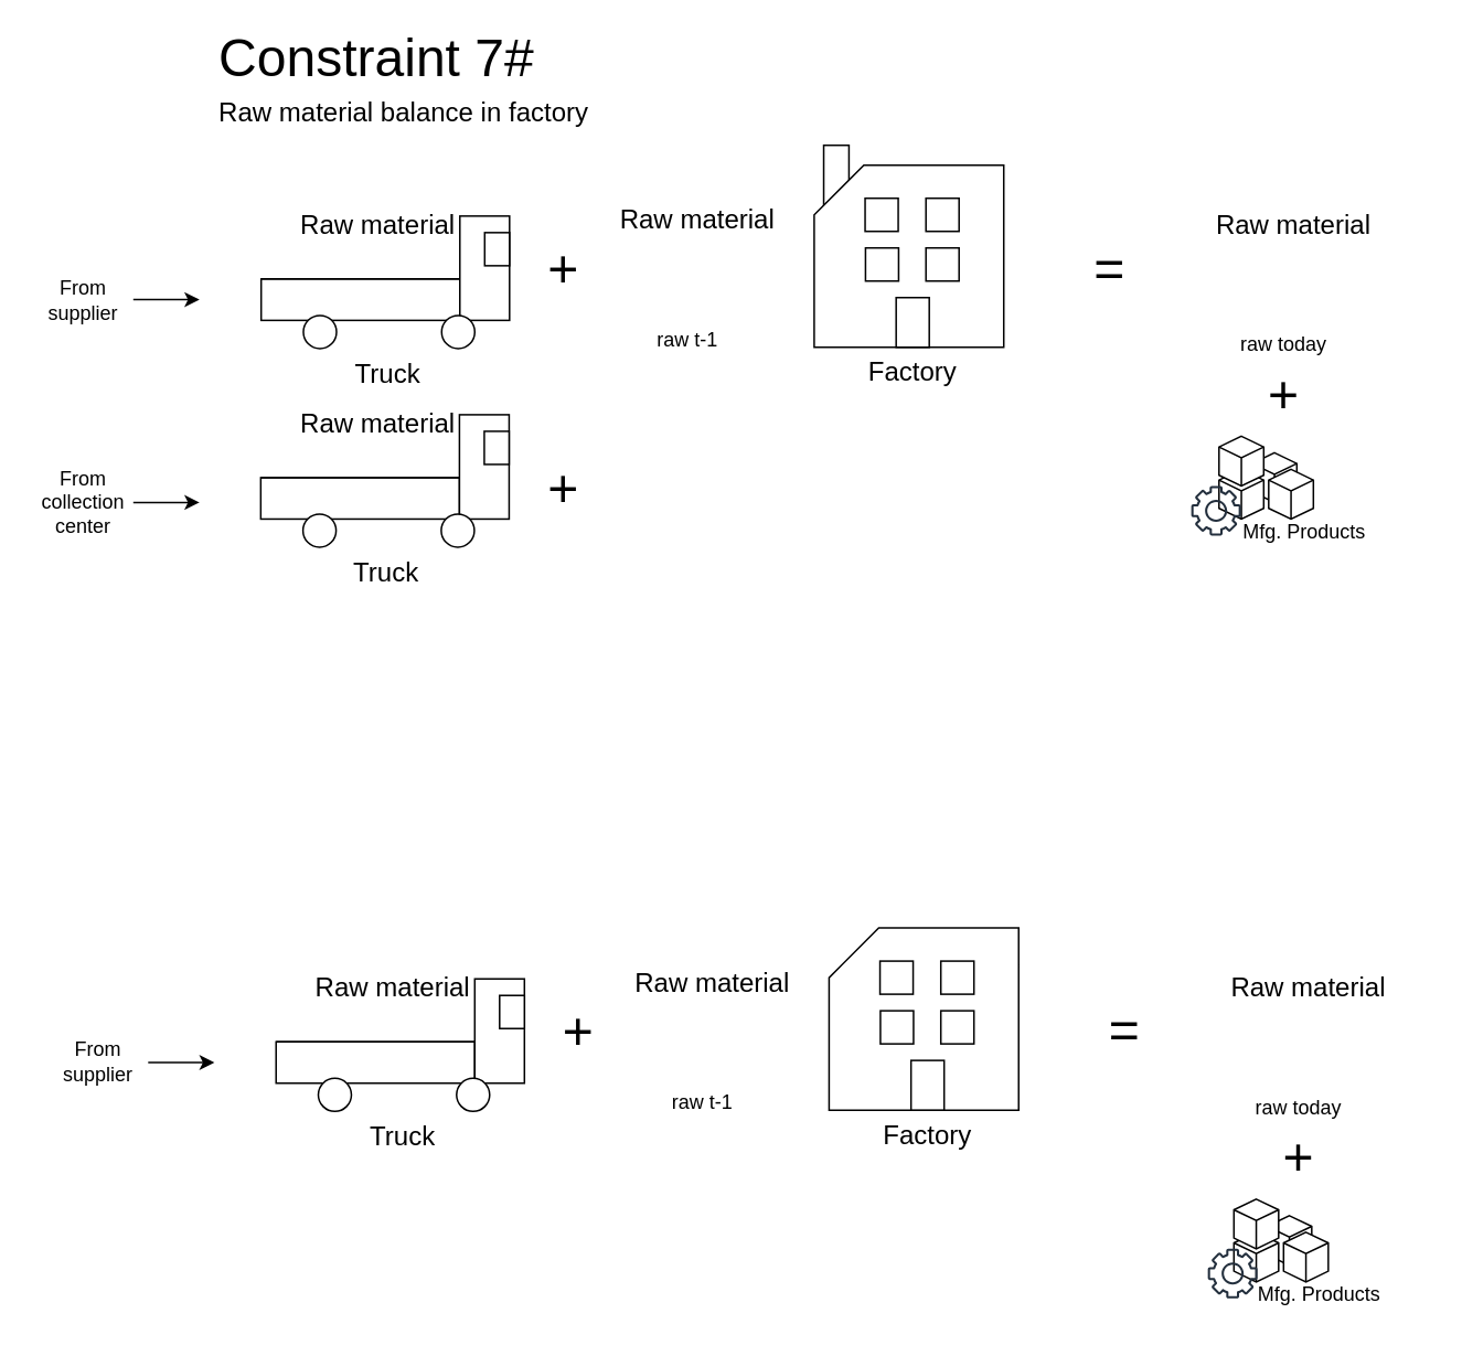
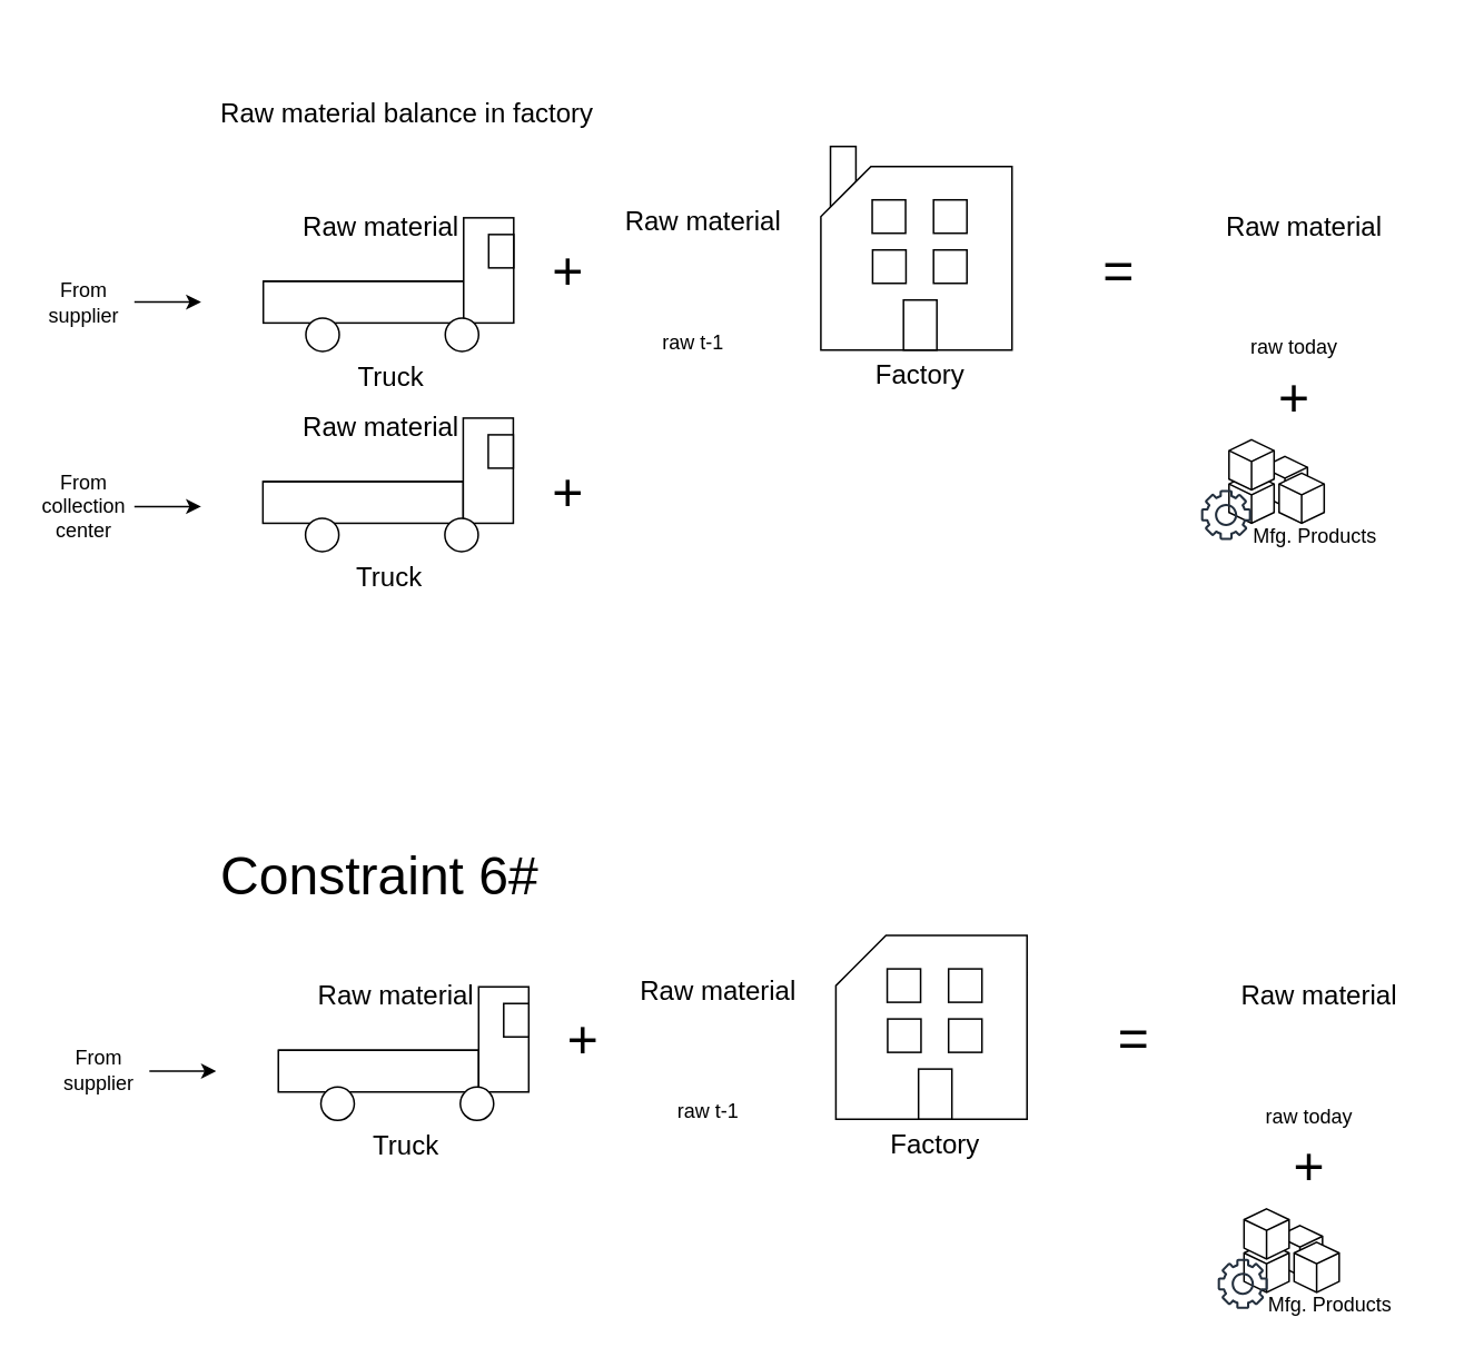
  <mxCell id="0" />
  <mxCell id="1" parent="0" />
  <mxCell id="2" value="" style="rounded=0;whiteSpace=wrap;html=1;" vertex="1" parent="1"><mxGeometry x="157.25" y="168" width="120" height="25" as="geometry" /></mxCell>
  <mxCell id="3" value="raw t-1" style="text;html=1;strokeColor=none;fillColor=none;align=center;verticalAlign=middle;whiteSpace=wrap;rounded=0;" vertex="1" parent="1"><mxGeometry x="380" y="190" width="70" height="30" as="geometry" /></mxCell>
  <mxCell id="4" value="" style="rounded=0;whiteSpace=wrap;html=1;" vertex="1" parent="1"><mxGeometry x="277.25" y="130" width="30" height="63" as="geometry" /></mxCell>
  <mxCell id="5" value="" style="endArrow=none;html=1;rounded=0;entryX=1;entryY=0;entryDx=0;entryDy=0;" edge="1" parent="1" target="2"><mxGeometry width="50" height="50" relative="1" as="geometry"><mxPoint x="157.25" y="168" as="sourcePoint" /><mxPoint x="207.25" y="118" as="targetPoint" /></mxGeometry></mxCell>
  <mxCell id="6" value="" style="ellipse;whiteSpace=wrap;html=1;aspect=fixed;" vertex="1" parent="1"><mxGeometry x="182.75" y="190" width="20" height="20" as="geometry" /></mxCell>
  <mxCell id="7" value="" style="ellipse;whiteSpace=wrap;html=1;aspect=fixed;" vertex="1" parent="1"><mxGeometry x="266.25" y="190" width="20" height="20" as="geometry" /></mxCell>
  <mxCell id="8" value="" style="rounded=0;whiteSpace=wrap;html=1;" vertex="1" parent="1"><mxGeometry x="292.25" y="140" width="15" height="20" as="geometry" /></mxCell>
  <mxCell id="9" value="+" style="text;html=1;strokeColor=none;fillColor=none;align=center;verticalAlign=middle;whiteSpace=wrap;rounded=0;fontSize=32;" vertex="1" parent="1"><mxGeometry x="310" y="147" width="60" height="30" as="geometry" /></mxCell>
  <mxCell id="10" value="=" style="text;html=1;strokeColor=none;fillColor=none;align=center;verticalAlign=middle;whiteSpace=wrap;rounded=0;fontSize=32;" vertex="1" parent="1"><mxGeometry x="640" y="146.5" width="60" height="30" as="geometry" /></mxCell>
- <mxCell id="11" value="Constraint 7#" style="text;html=1;strokeColor=none;fillColor=none;align=left;verticalAlign=middle;whiteSpace=wrap;rounded=0;fontSize=32;" vertex="1" parent="1"><mxGeometry x="130" y="20" width="240" height="30" as="geometry" /></mxCell>
  <mxCell id="12" value="Raw material balance in factory" style="text;html=1;strokeColor=none;fillColor=none;align=left;verticalAlign=middle;whiteSpace=wrap;rounded=0;fontSize=16;" vertex="1" parent="1"><mxGeometry x="130" y="52" width="340" height="30" as="geometry" /></mxCell>
  <mxCell id="13" value="Truck" style="text;html=1;strokeColor=none;fillColor=none;align=center;verticalAlign=middle;whiteSpace=wrap;rounded=0;fontSize=16;" vertex="1" parent="1"><mxGeometry x="162.5" y="210" width="141.5" height="30" as="geometry" /></mxCell>
  <mxCell id="14" value="" style="shape=image;html=1;verticalAlign=top;verticalLabelPosition=bottom;labelBackgroundColor=#ffffff;imageAspect=0;aspect=fixed;image=https://cdn0.iconfinder.com/data/icons/web-development-and-studio/512/118_Ax_Log_Timber_Wood-128.png;fontColor=#006600;" vertex="1" parent="1"><mxGeometry x="192.25" y="143" width="50" height="50" as="geometry" /></mxCell>
  <mxCell id="15" value="Raw material" style="text;html=1;strokeColor=none;fillColor=none;align=center;verticalAlign=middle;whiteSpace=wrap;rounded=0;fontSize=16;" vertex="1" parent="1"><mxGeometry x="157.25" y="120" width="141.5" height="30" as="geometry" /></mxCell>
  <mxCell id="16" value="" style="rounded=0;whiteSpace=wrap;html=1;" vertex="1" parent="1"><mxGeometry x="157" y="288" width="120" height="25" as="geometry" /></mxCell>
  <mxCell id="17" value="" style="rounded=0;whiteSpace=wrap;html=1;" vertex="1" parent="1"><mxGeometry x="277" y="250" width="30" height="63" as="geometry" /></mxCell>
  <mxCell id="18" value="" style="endArrow=none;html=1;rounded=0;entryX=1;entryY=0;entryDx=0;entryDy=0;" edge="1" parent="1" target="16"><mxGeometry width="50" height="50" relative="1" as="geometry"><mxPoint x="157" y="288" as="sourcePoint" /><mxPoint x="207" y="238" as="targetPoint" /></mxGeometry></mxCell>
  <mxCell id="19" value="" style="ellipse;whiteSpace=wrap;html=1;aspect=fixed;" vertex="1" parent="1"><mxGeometry x="182.5" y="310" width="20" height="20" as="geometry" /></mxCell>
  <mxCell id="20" value="" style="ellipse;whiteSpace=wrap;html=1;aspect=fixed;" vertex="1" parent="1"><mxGeometry x="266" y="310" width="20" height="20" as="geometry" /></mxCell>
  <mxCell id="21" value="" style="rounded=0;whiteSpace=wrap;html=1;" vertex="1" parent="1"><mxGeometry x="292" y="260" width="15" height="20" as="geometry" /></mxCell>
  <mxCell id="22" value="Truck" style="text;html=1;strokeColor=none;fillColor=none;align=center;verticalAlign=middle;whiteSpace=wrap;rounded=0;fontSize=16;" vertex="1" parent="1"><mxGeometry x="162.25" y="330" width="141.5" height="30" as="geometry" /></mxCell>
  <mxCell id="23" value="" style="shape=image;html=1;verticalAlign=top;verticalLabelPosition=bottom;labelBackgroundColor=#ffffff;imageAspect=0;aspect=fixed;image=https://cdn0.iconfinder.com/data/icons/web-development-and-studio/512/118_Ax_Log_Timber_Wood-128.png;fontColor=#006600;" vertex="1" parent="1"><mxGeometry x="192" y="263" width="50" height="50" as="geometry" /></mxCell>
  <mxCell id="24" value="Raw material" style="text;html=1;strokeColor=none;fillColor=none;align=center;verticalAlign=middle;whiteSpace=wrap;rounded=0;fontSize=16;" vertex="1" parent="1"><mxGeometry x="157" y="240" width="141.5" height="30" as="geometry" /></mxCell>
  <mxCell id="25" value="" style="group" vertex="1" connectable="0" parent="1"><mxGeometry x="480" y="87.25" width="141.5" height="161.5" as="geometry" /></mxCell>
  <mxCell id="26" value="" style="rounded=0;whiteSpace=wrap;html=1;" vertex="1" parent="25"><mxGeometry x="17" width="15.25" height="40" as="geometry" /></mxCell>
  <mxCell id="27" value="Factory" style="text;html=1;strokeColor=none;fillColor=none;align=center;verticalAlign=middle;whiteSpace=wrap;rounded=0;fontSize=16;" vertex="1" parent="25"><mxGeometry y="122" width="141.5" height="30" as="geometry" /></mxCell>
  <mxCell id="28" value="" style="shape=card;whiteSpace=wrap;html=1;" vertex="1" parent="25"><mxGeometry x="11.25" y="12" width="114.5" height="110" as="geometry" /></mxCell>
  <mxCell id="29" value="" style="whiteSpace=wrap;html=1;aspect=fixed;" vertex="1" parent="25"><mxGeometry x="78.75" y="62" width="20" height="20" as="geometry" /></mxCell>
  <mxCell id="30" value="" style="whiteSpace=wrap;html=1;aspect=fixed;" vertex="1" parent="25"><mxGeometry x="42" y="32" width="20" height="20" as="geometry" /></mxCell>
  <mxCell id="31" value="" style="whiteSpace=wrap;html=1;aspect=fixed;" vertex="1" parent="25"><mxGeometry x="78.75" y="32" width="20" height="20" as="geometry" /></mxCell>
  <mxCell id="32" value="" style="whiteSpace=wrap;html=1;aspect=fixed;" vertex="1" parent="25"><mxGeometry x="42.25" y="62" width="20" height="20" as="geometry" /></mxCell>
  <mxCell id="33" value="" style="rounded=0;whiteSpace=wrap;html=1;" vertex="1" parent="25"><mxGeometry x="60.75" y="92" width="20" height="30" as="geometry" /></mxCell>
  <mxCell id="34" value="+" style="text;html=1;strokeColor=none;fillColor=none;align=center;verticalAlign=middle;whiteSpace=wrap;rounded=0;fontSize=32;" vertex="1" parent="1"><mxGeometry x="310" y="280" width="60" height="30" as="geometry" /></mxCell>
  <mxCell id="35" value="" style="shape=image;html=1;verticalAlign=top;verticalLabelPosition=bottom;labelBackgroundColor=#ffffff;imageAspect=0;aspect=fixed;image=https://cdn0.iconfinder.com/data/icons/web-development-and-studio/512/118_Ax_Log_Timber_Wood-128.png;fontColor=#006600;" vertex="1" parent="1"><mxGeometry x="390" y="137" width="50" height="50" as="geometry" /></mxCell>
  <mxCell id="36" value="Raw material" style="text;html=1;strokeColor=none;fillColor=none;align=center;verticalAlign=middle;whiteSpace=wrap;rounded=0;fontSize=16;" vertex="1" parent="1"><mxGeometry x="350" y="117" width="141.5" height="30" as="geometry" /></mxCell>
  <mxCell id="37" value="raw today" style="text;html=1;strokeColor=none;fillColor=none;align=center;verticalAlign=middle;whiteSpace=wrap;rounded=0;" vertex="1" parent="1"><mxGeometry x="740" y="193" width="70" height="30" as="geometry" /></mxCell>
  <mxCell id="38" value="" style="shape=image;html=1;verticalAlign=top;verticalLabelPosition=bottom;labelBackgroundColor=#ffffff;imageAspect=0;aspect=fixed;image=https://cdn0.iconfinder.com/data/icons/web-development-and-studio/512/118_Ax_Log_Timber_Wood-128.png;fontColor=#006600;" vertex="1" parent="1"><mxGeometry x="750" y="140" width="50" height="50" as="geometry" /></mxCell>
  <mxCell id="39" value="Raw material" style="text;html=1;strokeColor=none;fillColor=none;align=center;verticalAlign=middle;whiteSpace=wrap;rounded=0;fontSize=16;" vertex="1" parent="1"><mxGeometry x="710" y="120" width="141.5" height="30" as="geometry" /></mxCell>
  <mxCell id="40" value="+" style="text;html=1;strokeColor=none;fillColor=none;align=center;verticalAlign=middle;whiteSpace=wrap;rounded=0;fontSize=32;" vertex="1" parent="1"><mxGeometry x="745" y="223" width="60" height="30" as="geometry" /></mxCell>
  <mxCell id="41" value="" style="endArrow=classic;html=1;rounded=0;" edge="1" parent="1"><mxGeometry width="50" height="50" relative="1" as="geometry"><mxPoint x="80" y="303" as="sourcePoint" /><mxPoint x="120" y="303" as="targetPoint" /></mxGeometry></mxCell>
  <mxCell id="42" value="From collection center" style="text;html=1;strokeColor=none;fillColor=none;align=center;verticalAlign=middle;whiteSpace=wrap;rounded=0;" vertex="1" parent="1"><mxGeometry y="288" width="60" height="30" as="geometry" x="20" /></mxCell>
  <mxCell id="43" value="" style="endArrow=classic;html=1;rounded=0;" edge="1" parent="1"><mxGeometry width="50" height="50" relative="1" as="geometry"><mxPoint x="80" y="180.5" as="sourcePoint" /><mxPoint x="120" y="180.5" as="targetPoint" /></mxGeometry></mxCell>
  <mxCell id="44" value="From supplier" style="text;html=1;strokeColor=none;fillColor=none;align=center;verticalAlign=middle;whiteSpace=wrap;rounded=0;" vertex="1" parent="1"><mxGeometry y="165.5" width="60" height="30" as="geometry" x="20" /></mxCell>
  <mxCell id="45" value="" style="rounded=0;whiteSpace=wrap;html=1;" vertex="1" parent="1"><mxGeometry x="166.25" y="628.75" width="120" height="25" as="geometry" /></mxCell>
  <mxCell id="46" value="raw t-1" style="text;html=1;strokeColor=none;fillColor=none;align=center;verticalAlign=middle;whiteSpace=wrap;rounded=0;" vertex="1" parent="1"><mxGeometry x="389" y="650.75" width="70" height="30" as="geometry" /></mxCell>
  <mxCell id="47" value="" style="rounded=0;whiteSpace=wrap;html=1;" vertex="1" parent="1"><mxGeometry x="286.25" y="590.75" width="30" height="63" as="geometry" /></mxCell>
  <mxCell id="48" value="" style="endArrow=none;html=1;rounded=0;entryX=1;entryY=0;entryDx=0;entryDy=0;" edge="1" parent="1" target="45"><mxGeometry width="50" height="50" relative="1" as="geometry"><mxPoint x="166.25" y="628.75" as="sourcePoint" /><mxPoint x="216.25" y="578.75" as="targetPoint" /></mxGeometry></mxCell>
  <mxCell id="49" value="" style="ellipse;whiteSpace=wrap;html=1;aspect=fixed;" vertex="1" parent="1"><mxGeometry x="191.75" y="650.75" width="20" height="20" as="geometry" /></mxCell>
  <mxCell id="50" value="" style="ellipse;whiteSpace=wrap;html=1;aspect=fixed;" vertex="1" parent="1"><mxGeometry x="275.25" y="650.75" width="20" height="20" as="geometry" /></mxCell>
  <mxCell id="51" value="" style="rounded=0;whiteSpace=wrap;html=1;" vertex="1" parent="1"><mxGeometry x="301.25" y="600.75" width="15" height="20" as="geometry" /></mxCell>
  <mxCell id="52" value="+" style="text;html=1;strokeColor=none;fillColor=none;align=center;verticalAlign=middle;whiteSpace=wrap;rounded=0;fontSize=32;" vertex="1" parent="1"><mxGeometry x="319" y="607.75" width="60" height="30" as="geometry" /></mxCell>
  <mxCell id="53" value="=" style="text;html=1;strokeColor=none;fillColor=none;align=center;verticalAlign=middle;whiteSpace=wrap;rounded=0;fontSize=32;" vertex="1" parent="1"><mxGeometry x="649" y="607.25" width="60" height="30" as="geometry" /></mxCell>
  <mxCell id="54" value="Truck" style="text;html=1;strokeColor=none;fillColor=none;align=center;verticalAlign=middle;whiteSpace=wrap;rounded=0;fontSize=16;" vertex="1" parent="1"><mxGeometry x="171.5" y="670.75" width="141.5" height="30" as="geometry" /></mxCell>
  <mxCell id="55" value="" style="shape=image;html=1;verticalAlign=top;verticalLabelPosition=bottom;labelBackgroundColor=#ffffff;imageAspect=0;aspect=fixed;image=https://cdn0.iconfinder.com/data/icons/web-development-and-studio/512/118_Ax_Log_Timber_Wood-128.png;fontColor=#006600;" vertex="1" parent="1"><mxGeometry x="201.25" y="603.75" width="50" height="50" as="geometry" /></mxCell>
  <mxCell id="56" value="Raw material" style="text;html=1;strokeColor=none;fillColor=none;align=center;verticalAlign=middle;whiteSpace=wrap;rounded=0;fontSize=16;" vertex="1" parent="1"><mxGeometry x="166.25" y="580.75" width="141.5" height="30" as="geometry" /></mxCell>
  <mxCell id="57" value="Factory" style="text;html=1;strokeColor=none;fillColor=none;align=center;verticalAlign=middle;whiteSpace=wrap;rounded=0;fontSize=16;" vertex="1" parent="1"><mxGeometry x="489" y="670" width="141.5" height="30" as="geometry" /></mxCell>
  <mxCell id="58" value="" style="shape=card;whiteSpace=wrap;html=1;" vertex="1" parent="1"><mxGeometry x="500.25" y="560" width="114.5" height="110" as="geometry" /></mxCell>
  <mxCell id="59" value="" style="whiteSpace=wrap;html=1;aspect=fixed;" vertex="1" parent="1"><mxGeometry x="567.75" y="610" width="20" height="20" as="geometry" /></mxCell>
  <mxCell id="60" value="" style="whiteSpace=wrap;html=1;aspect=fixed;" vertex="1" parent="1"><mxGeometry x="531" y="580" width="20" height="20" as="geometry" /></mxCell>
  <mxCell id="61" value="" style="whiteSpace=wrap;html=1;aspect=fixed;" vertex="1" parent="1"><mxGeometry x="567.75" y="580" width="20" height="20" as="geometry" /></mxCell>
  <mxCell id="62" value="" style="whiteSpace=wrap;html=1;aspect=fixed;" vertex="1" parent="1"><mxGeometry x="531.25" y="610" width="20" height="20" as="geometry" /></mxCell>
  <mxCell id="63" value="" style="rounded=0;whiteSpace=wrap;html=1;" vertex="1" parent="1"><mxGeometry x="549.75" y="640" width="20" height="30" as="geometry" /></mxCell>
  <mxCell id="64" value="" style="shape=image;html=1;verticalAlign=top;verticalLabelPosition=bottom;labelBackgroundColor=#ffffff;imageAspect=0;aspect=fixed;image=https://cdn0.iconfinder.com/data/icons/web-development-and-studio/512/118_Ax_Log_Timber_Wood-128.png;fontColor=#006600;" vertex="1" parent="1"><mxGeometry x="399" y="597.75" width="50" height="50" as="geometry" /></mxCell>
  <mxCell id="65" value="Raw material" style="text;html=1;strokeColor=none;fillColor=none;align=center;verticalAlign=middle;whiteSpace=wrap;rounded=0;fontSize=16;" vertex="1" parent="1"><mxGeometry x="359" y="577.75" width="141.5" height="30" as="geometry" /></mxCell>
  <mxCell id="66" value="raw today" style="text;html=1;strokeColor=none;fillColor=none;align=center;verticalAlign=middle;whiteSpace=wrap;rounded=0;" vertex="1" parent="1"><mxGeometry x="749" y="653.75" width="70" height="30" as="geometry" /></mxCell>
  <mxCell id="67" value="" style="shape=image;html=1;verticalAlign=top;verticalLabelPosition=bottom;labelBackgroundColor=#ffffff;imageAspect=0;aspect=fixed;image=https://cdn0.iconfinder.com/data/icons/web-development-and-studio/512/118_Ax_Log_Timber_Wood-128.png;fontColor=#006600;" vertex="1" parent="1"><mxGeometry x="759" y="600.75" width="50" height="50" as="geometry" /></mxCell>
  <mxCell id="68" value="Raw material" style="text;html=1;strokeColor=none;fillColor=none;align=center;verticalAlign=middle;whiteSpace=wrap;rounded=0;fontSize=16;" vertex="1" parent="1"><mxGeometry x="719" y="580.75" width="141.5" height="30" as="geometry" /></mxCell>
  <mxCell id="69" value="" style="html=1;whiteSpace=wrap;shape=isoCube2;backgroundOutline=1;isoAngle=15;" vertex="1" parent="1"><mxGeometry x="764.75" y="733.75" width="27" height="30" as="geometry" /></mxCell>
  <mxCell id="70" value="" style="html=1;whiteSpace=wrap;shape=isoCube2;backgroundOutline=1;isoAngle=15;" vertex="1" parent="1"><mxGeometry x="744.75" y="743.75" width="27" height="30" as="geometry" /></mxCell>
  <mxCell id="71" value="" style="html=1;whiteSpace=wrap;shape=isoCube2;backgroundOutline=1;isoAngle=15;" vertex="1" parent="1"><mxGeometry x="774.75" y="743.75" width="27" height="30" as="geometry" /></mxCell>
  <mxCell id="72" value="" style="html=1;whiteSpace=wrap;shape=isoCube2;backgroundOutline=1;isoAngle=15;" vertex="1" parent="1"><mxGeometry x="744.75" y="723.75" width="27" height="30" as="geometry" /></mxCell>
  <mxCell id="73" value="Mfg. Products" style="text;html=1;strokeColor=none;fillColor=none;align=center;verticalAlign=middle;whiteSpace=wrap;rounded=0;" vertex="1" parent="1"><mxGeometry x="753.25" y="766.75" width="86.75" height="30" as="geometry" /></mxCell>
  <mxCell id="74" value="+" style="text;html=1;strokeColor=none;fillColor=none;align=center;verticalAlign=middle;whiteSpace=wrap;rounded=0;fontSize=32;" vertex="1" parent="1"><mxGeometry x="754" y="683.75" width="60" height="30" as="geometry" /></mxCell>
  <mxCell id="75" value="" style="endArrow=classic;html=1;rounded=0;" edge="1" parent="1"><mxGeometry width="50" height="50" relative="1" as="geometry"><mxPoint x="89" y="641.25" as="sourcePoint" /><mxPoint x="129" y="641.25" as="targetPoint" /></mxGeometry></mxCell>
  <mxCell id="76" value="From supplier" style="text;html=1;strokeColor=none;fillColor=none;align=center;verticalAlign=middle;whiteSpace=wrap;rounded=0;" vertex="1" parent="1"><mxGeometry x="29" y="626.25" width="60" height="30" as="geometry" /></mxCell>
+ <mxCell id="77" value="Constraint 6#" style="text;html=1;strokeColor=none;fillColor=none;align=left;verticalAlign=middle;whiteSpace=wrap;rounded=0;fontSize=32;" vertex="1" parent="1"><mxGeometry x="130" y="510" width="240" height="30" as="geometry" /></mxCell>
  <mxCell id="78" value="" style="sketch=0;outlineConnect=0;fontColor=#232F3E;gradientColor=none;fillColor=#232F3D;strokeColor=none;dashed=0;verticalLabelPosition=bottom;verticalAlign=top;align=center;html=1;fontSize=12;fontStyle=0;aspect=fixed;pointerEvents=1;shape=mxgraph.aws4.gear;" vertex="1" parent="1"><mxGeometry x="729" y="753.75" width="30" height="30" as="geometry" /></mxCell>
  <mxCell id="79" value="" style="group" vertex="1" connectable="0" parent="1"><mxGeometry x="719" y="263" width="112" height="73" as="geometry" /></mxCell>
  <mxCell id="80" value="" style="html=1;whiteSpace=wrap;shape=isoCube2;backgroundOutline=1;isoAngle=15;" vertex="1" parent="79"><mxGeometry x="36.75" y="10" width="27" height="30" as="geometry" /></mxCell>
  <mxCell id="81" value="" style="html=1;whiteSpace=wrap;shape=isoCube2;backgroundOutline=1;isoAngle=15;" vertex="1" parent="79"><mxGeometry x="16.75" y="20" width="27" height="30" as="geometry" /></mxCell>
  <mxCell id="82" value="" style="html=1;whiteSpace=wrap;shape=isoCube2;backgroundOutline=1;isoAngle=15;" vertex="1" parent="79"><mxGeometry x="46.75" y="20" width="27" height="30" as="geometry" /></mxCell>
  <mxCell id="83" value="" style="html=1;whiteSpace=wrap;shape=isoCube2;backgroundOutline=1;isoAngle=15;" vertex="1" parent="79"><mxGeometry x="16.75" width="27" height="30" as="geometry" /></mxCell>
  <mxCell id="84" value="Mfg. Products" style="text;html=1;strokeColor=none;fillColor=none;align=center;verticalAlign=middle;whiteSpace=wrap;rounded=0;" vertex="1" parent="79"><mxGeometry x="25.25" y="43" width="86.75" height="30" as="geometry" /></mxCell>
  <mxCell id="85" value="" style="sketch=0;outlineConnect=0;fontColor=#232F3E;gradientColor=none;fillColor=#232F3D;strokeColor=none;dashed=0;verticalLabelPosition=bottom;verticalAlign=top;align=center;html=1;fontSize=12;fontStyle=0;aspect=fixed;pointerEvents=1;shape=mxgraph.aws4.gear;" vertex="1" parent="79"><mxGeometry y="30" width="30" height="30" as="geometry" /></mxCell>
